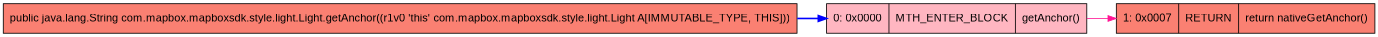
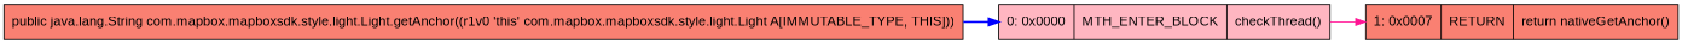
  digraph {
    rankdir=LR
    fontname="Liberation Sans"
    node [shape=record style=filled fillcolor=salmon fontname="Liberation Sans"]
    edge [fontname="Liberation Sans"]
-   n1 [label="{0\:\ 0x0000|MTH_ENTER_BLOCK\l|getAnchor()\l}" fillcolor=lightpink]
+   n1 [label="{0\:\ 0x0000|MTH_ENTER_BLOCK\l|checkThread()\l}" fillcolor=lightpink]
    n2 [label="{1\:\ 0x0007|RETURN\l|return nativeGetAnchor()\l}"]
    n3 [label="{public java.lang.String com.mapbox.mapboxsdk.style.light.Light.getAnchor((r1v0 'this' com.mapbox.mapboxsdk.style.light.Light A[IMMUTABLE_TYPE, THIS])) }"]
    n1 -> n2 [color=deeppink style=solid]
    n3 -> n1 [color=blue style=bold]
  }
